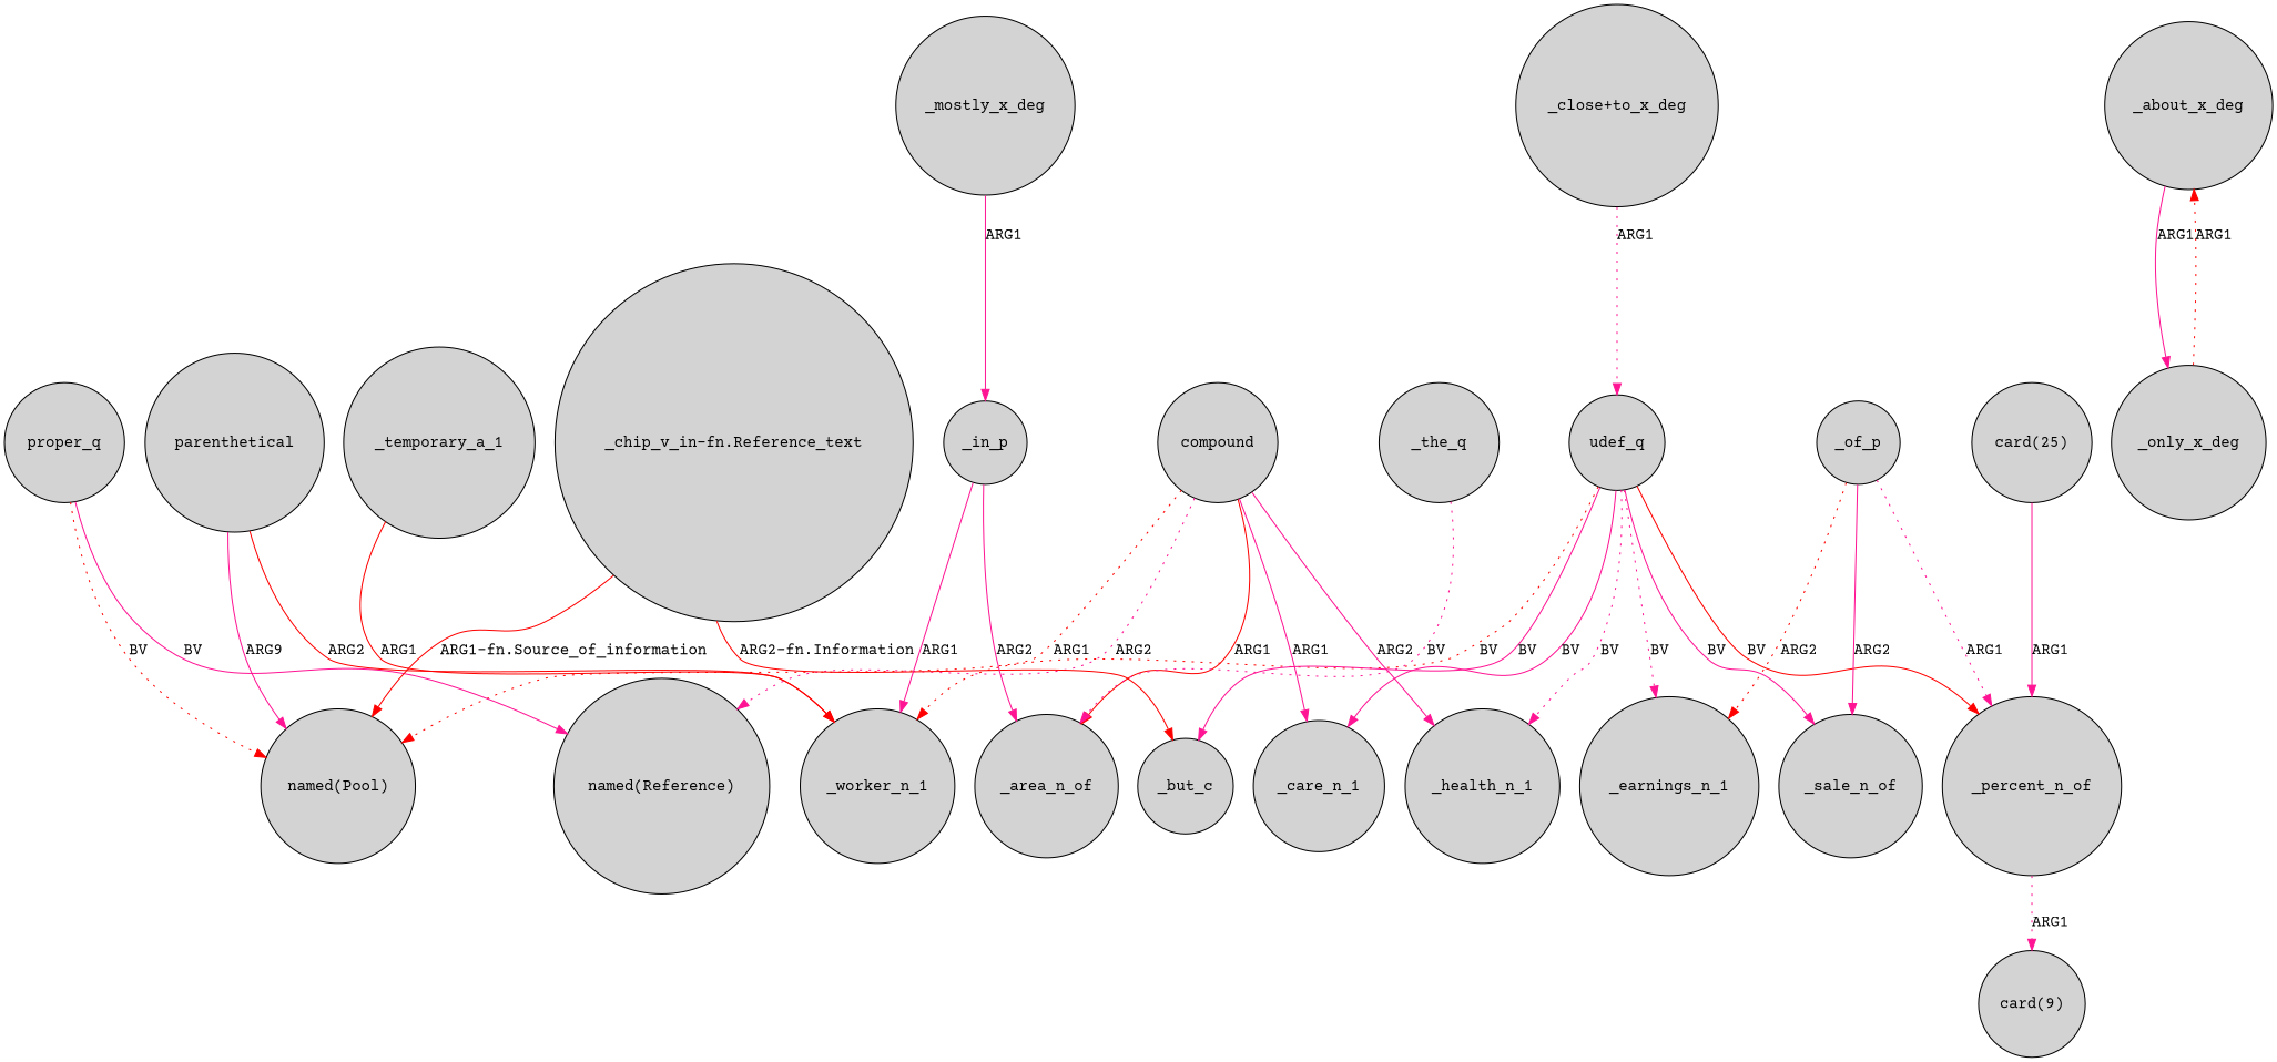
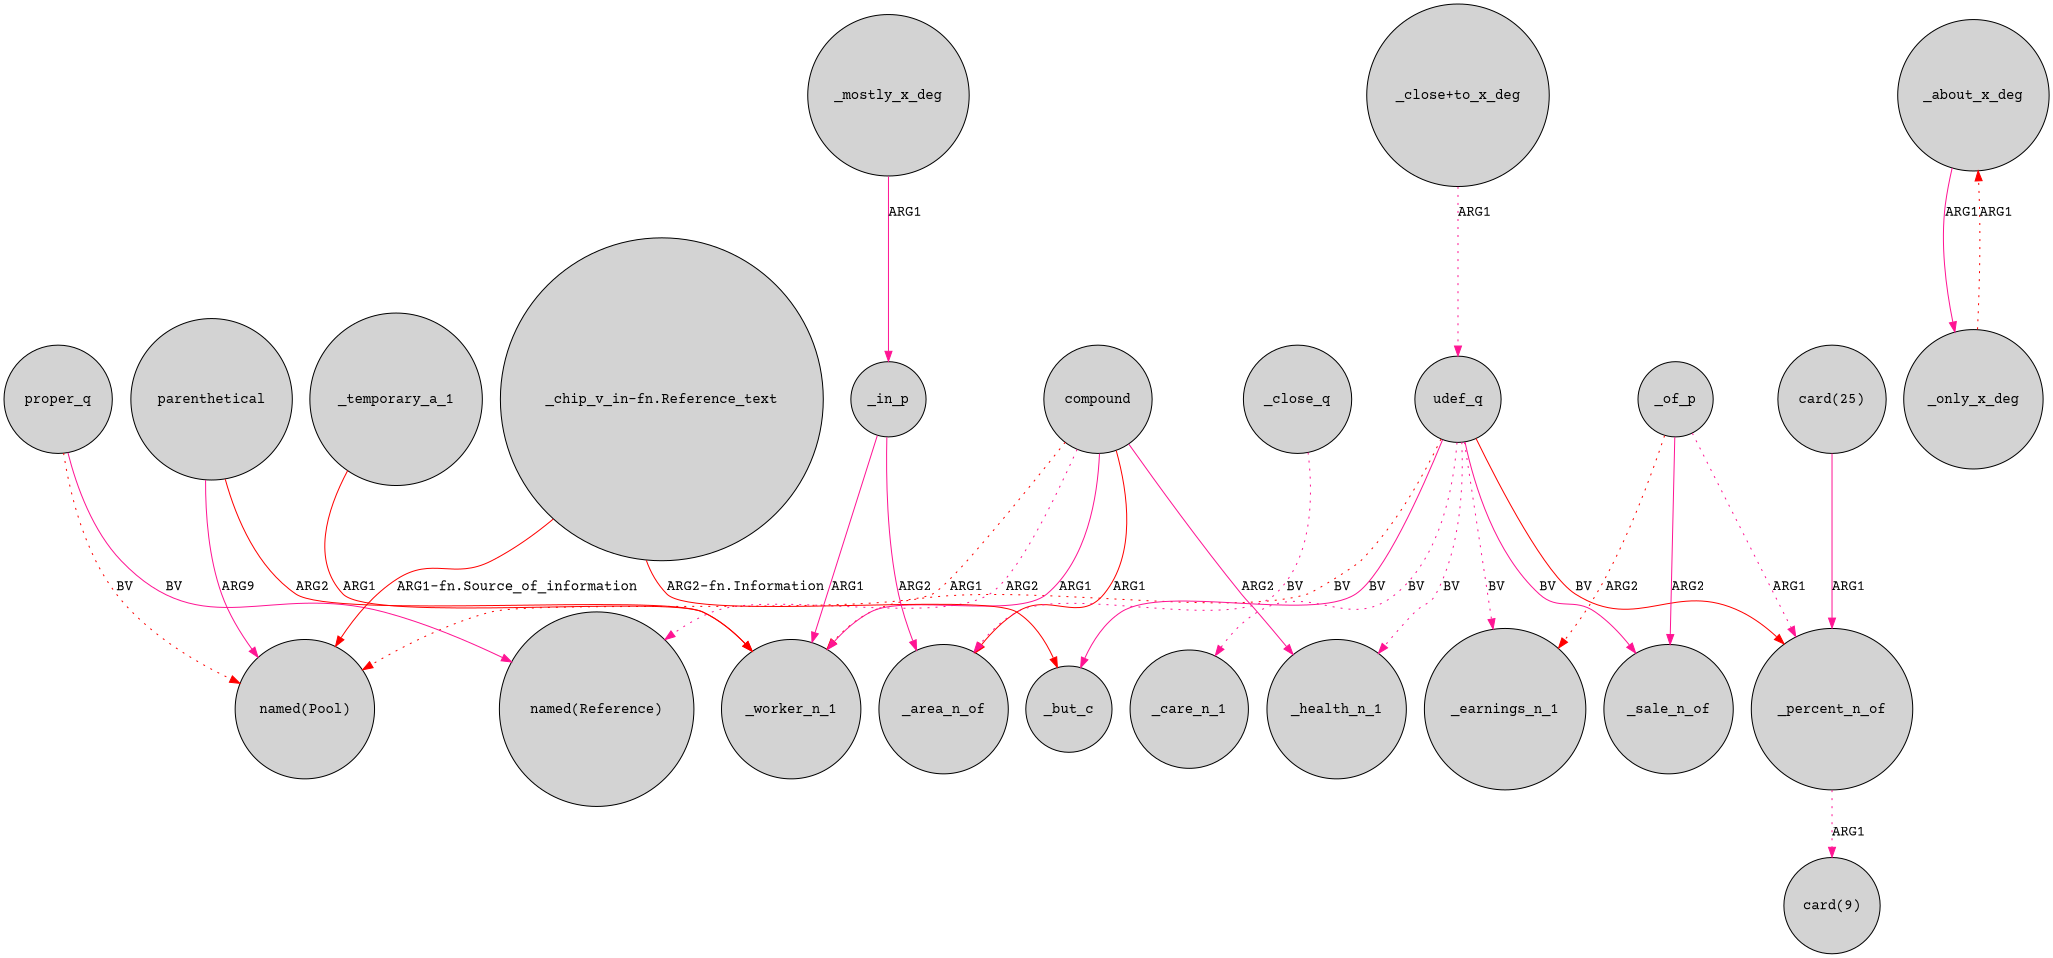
  digraph {
    fontname="Courier Prime"
    node [fontname="Courier Prime" shape=circle style=filled]
    edge [color=deeppink fontname="Courier Prime" style=solid]
    udef_q
    _health_n_1
    _worker_n_1
    _care_n_1
    _percent_n_of
    _earnings_n_1
    _sale_n_of
    _but_c
    "card(9)"
    _temporary_a_1
    compound
    n12 [label="named(Reference)"]
    "named(Pool)"
    _area_n_of
    proper_q
-   _the_q
+   _the_q [label=_close_q]
    "card(25)"
    "_chip_v_in-fn.Reference_text"
    _of_p
    parenthetical
    _mostly_x_deg
    _in_p
    _about_x_deg
    _only_x_deg
    "_close+to_x_deg"
    udef_q -> _health_n_1 [label=BV style=dotted]
    udef_q -> _worker_n_1 [color=red label=BV style=dotted]
-   udef_q -> _care_n_1 [label=BV]
+   udef_q -> _care_n_1 [label=BV style=dotted]
    udef_q -> _percent_n_of [color=red label=BV]
    udef_q -> _earnings_n_1 [label=BV style=dotted]
    udef_q -> _sale_n_of [label=BV]
    udef_q -> _but_c [label=BV]
    _percent_n_of -> "card(9)" [label=ARG1 style=dotted]
    _temporary_a_1 -> _worker_n_1 [color=red label=ARG1]
    compound -> _health_n_1 [label=ARG2]
-   compound -> _care_n_1 [label=ARG1]
+   compound -> _worker_n_1 [label=ARG1]
    compound -> n12 [label=ARG2 style=dotted]
    compound -> "named(Pool)" [color=red label=ARG1 style=dotted]
    compound -> _area_n_of [color=red label=ARG1]
    proper_q -> n12 [label=BV]
    proper_q -> "named(Pool)" [color=red label=BV style=dotted]
    _the_q -> _area_n_of [label=BV style=dotted]
    "card(25)" -> _percent_n_of [label=ARG1]
    "_chip_v_in-fn.Reference_text" -> _but_c [color=red label="ARG2-fn.Information"]
    "_chip_v_in-fn.Reference_text" -> "named(Pool)" [color=red label="ARG1-fn.Source_of_information"]
    _of_p -> _percent_n_of [label=ARG1 style=dotted]
    _of_p -> _earnings_n_1 [color=red label=ARG2 style=dotted]
    _of_p -> _sale_n_of [label=ARG2]
    parenthetical -> _worker_n_1 [color=red label=ARG2]
    parenthetical -> "named(Pool)" [label=ARG9]
    _mostly_x_deg -> _in_p [label=ARG1]
    _in_p -> _worker_n_1 [label=ARG1]
    _in_p -> _area_n_of [label=ARG2]
    _about_x_deg -> _only_x_deg [label=ARG1]
    _only_x_deg -> _about_x_deg [color=red label=ARG1 style=dotted]
    "_close+to_x_deg" -> udef_q [label=ARG1 style=dotted]
  }
